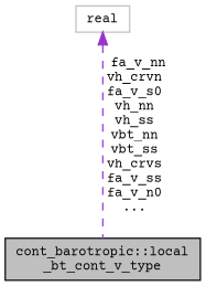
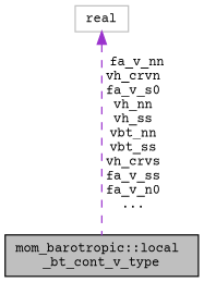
  digraph {
    fontname="Courier Prime"
    node [fontname="Courier Prime" fontsize=10 shape=record style=filled]
-   n1 [color=black fillcolor=grey75 fontcolor=black height=0.2 label="cont_barotropic::local\l_bt_cont_v_type" width=0.4]
+   n1 [color=black fillcolor=grey75 fontcolor=black height=0.2 label="mom_barotropic::local\l_bt_cont_v_type" width=0.4]
    n2 [color=grey75 fillcolor=white height=0.2 label=real width=0.4]
    n2 -> n1 [color=darkorchid3 dir=back fontname="Courier Prime" fontsize=10 label=" fa_v_nn\nvh_crvn\nfa_v_s0\nvh_nn\nvh_ss\nvbt_nn\nvbt_ss\nvh_crvs\nfa_v_ss\nfa_v_n0\n..." labelfontname=Helvetica labelfontsize=10 style=dashed]
  }
